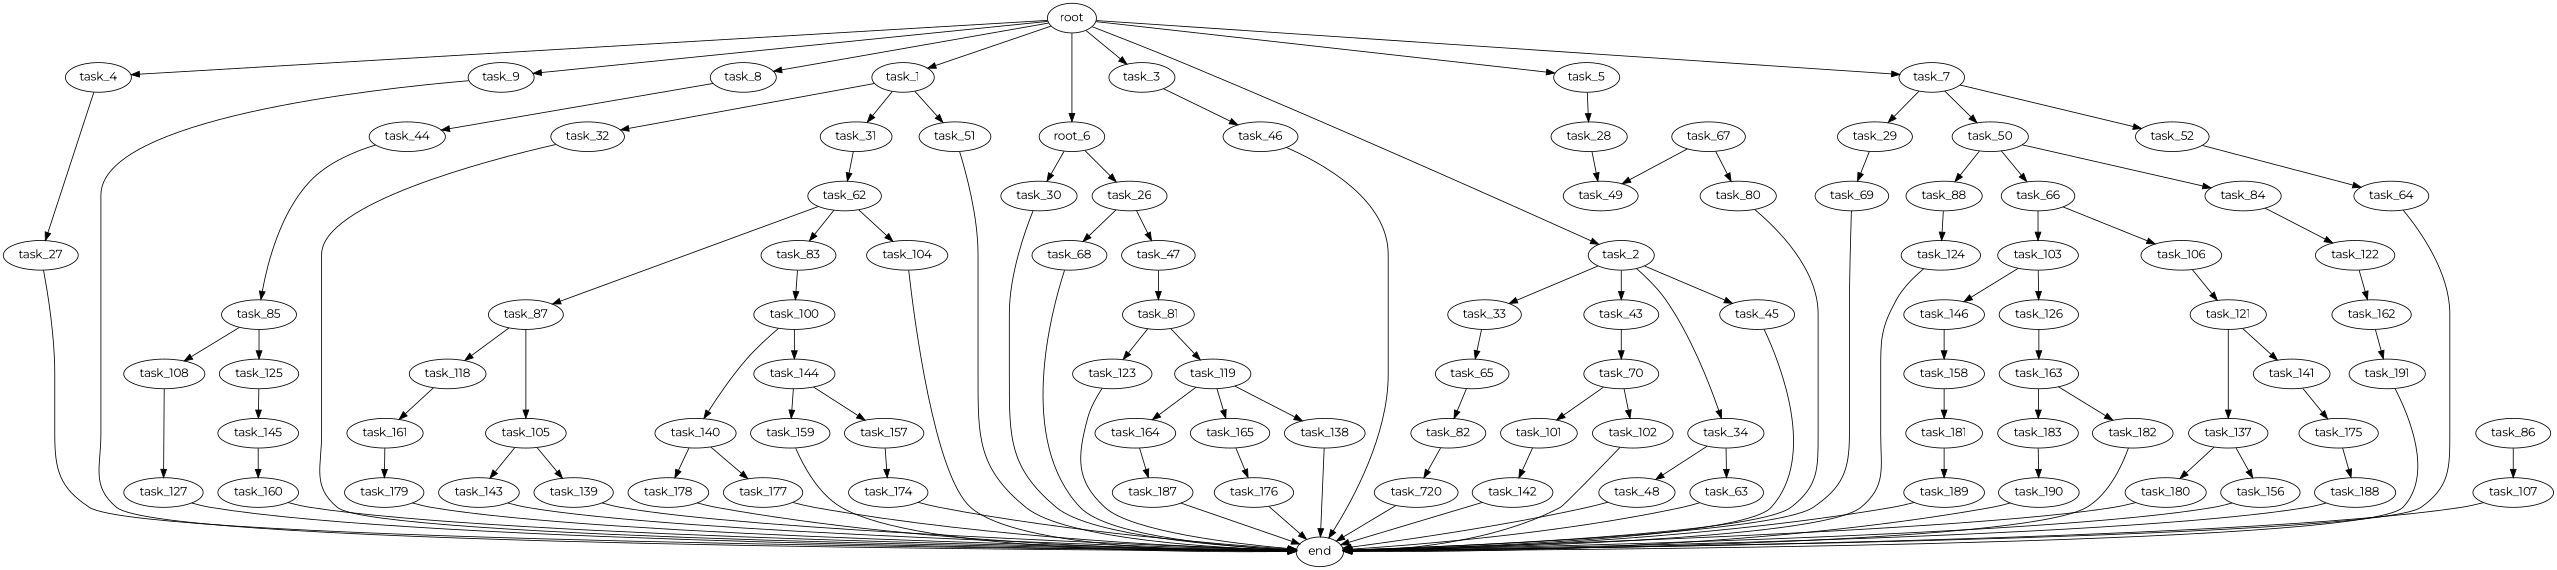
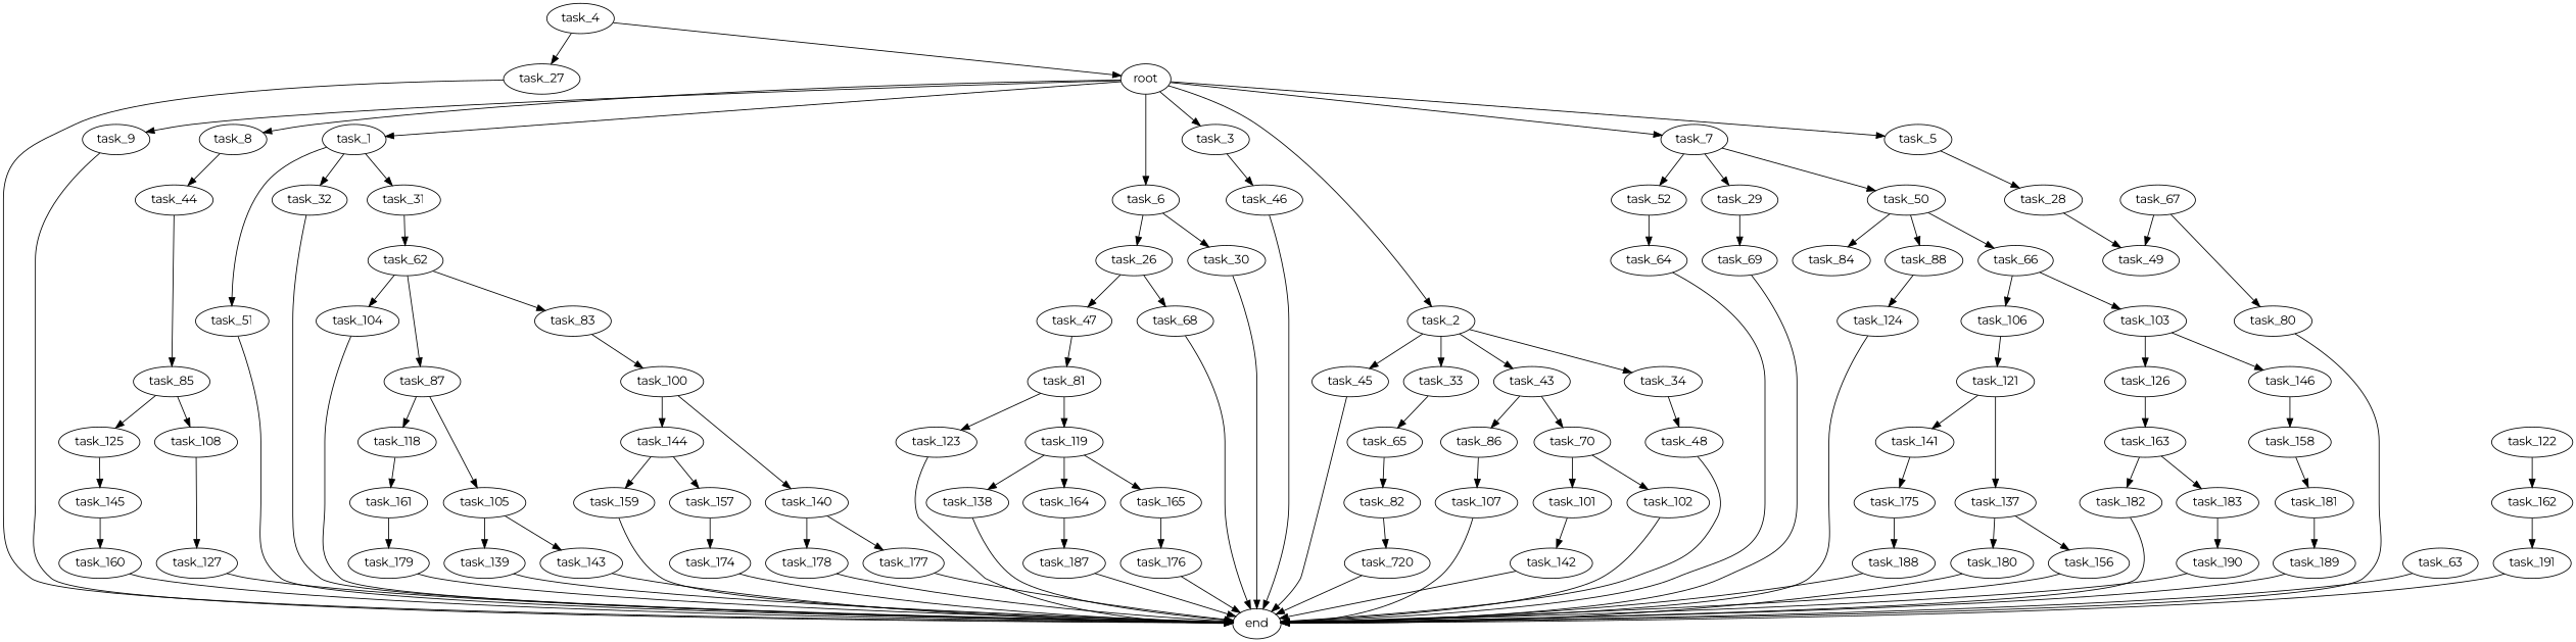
  digraph {
    fontname=Montserrat
    node [fontname=Montserrat]
    edge [fontname=Montserrat]
    task_180
    end
    task_27
    task_68
    task_50
    task_66
    task_84
    task_88
    task_103
    task_106
    task_122
    task_124
    task_119
    task_165
    task_138
    task_164
    task_176
    task_187
    task_181
    task_189
    task_182
    task_146
    task_126
    task_121
    task_5
    task_28
    task_49
    task_4
    task_141
    task_137
    task_175
    task_156
    task_162
    task_81
    task_123
    task_31
    task_62
    task_83
    task_104
    task_87
    task_143
    task_26
    task_47
    task_64
    task_158
    task_163
    task_118
    task_161
    task_179
    task_188
    task_190
    task_51
    n53 [label=task_720]
    task_82
    task_9
    task_44
    task_85
    task_125
    task_108
    task_105
    task_139
    task_33
    task_65
    task_142
    task_183
    task_102
    root
    task_8
    task_1
-   task_6 [label=root_6]
+   task_6
    task_3
    task_2
    task_7
    task_32
    task_30
    task_46
    task_43
    task_34
    task_45
    task_52
    task_29
    task_86
    task_107
    task_160
    task_80
    task_100
    task_144
    task_140
    task_174
    task_145
    task_127
    task_157
    task_177
    task_70
    task_101
    task_63
    task_48
    task_159
    task_69
    task_178
    task_191
    task_67
    task_180 -> end
    task_27 -> end
    task_68 -> end
    task_50 -> task_66
    task_50 -> task_84
    task_50 -> task_88
    task_66 -> task_103
    task_66 -> task_106
-   task_84 -> task_122
    task_88 -> task_124
    task_103 -> task_146
    task_103 -> task_126
    task_106 -> task_121
    task_122 -> task_162
    task_124 -> end
    task_119 -> task_165
    task_119 -> task_138
    task_119 -> task_164
    task_165 -> task_176
    task_138 -> end
    task_164 -> task_187
    task_176 -> end
    task_187 -> end
    task_181 -> task_189
    task_189 -> end
    task_182 -> end
    task_146 -> task_158
    task_126 -> task_163
    task_121 -> task_141
    task_121 -> task_137
    task_5 -> task_28
    task_28 -> task_49
    task_4 -> task_27
    task_141 -> task_175
    task_137 -> task_180
    task_137 -> task_156
    task_175 -> task_188
    task_156 -> end
    task_162 -> task_191
    task_81 -> task_119
    task_81 -> task_123
    task_123 -> end
    task_31 -> task_62
    task_62 -> task_83
    task_62 -> task_104
    task_62 -> task_87
    task_83 -> task_100
    task_104 -> end
    task_87 -> task_118
    task_87 -> task_105
    task_143 -> end
    task_26 -> task_68
    task_26 -> task_47
    task_47 -> task_81
    task_64 -> end
    task_158 -> task_181
    task_163 -> task_182
    task_163 -> task_183
    task_118 -> task_161
    task_161 -> task_179
    task_179 -> end
    task_188 -> end
    task_190 -> end
    task_51 -> end
    n53 -> end
    task_82 -> n53
    task_9 -> end
    task_44 -> task_85
    task_85 -> task_125
    task_85 -> task_108
    task_125 -> task_145
    task_108 -> task_127
    task_105 -> task_143
    task_105 -> task_139
    task_139 -> end
    task_33 -> task_65
    task_65 -> task_82
    task_142 -> end
    task_183 -> task_190
    task_102 -> end
    root -> task_5
-   root -> task_4
+   task_4 -> root
    root -> task_9
    root -> task_8
    root -> task_1
    root -> task_6
    root -> task_3
    root -> task_2
    root -> task_7
    task_8 -> task_44
    task_1 -> task_31
    task_1 -> task_51
    task_1 -> task_32
    task_6 -> task_26
    task_6 -> task_30
    task_3 -> task_46
    task_2 -> task_33
    task_2 -> task_43
    task_2 -> task_34
    task_2 -> task_45
    task_7 -> task_50
    task_7 -> task_52
    task_7 -> task_29
    task_32 -> end
    task_30 -> end
    task_46 -> end
+   task_43 -> task_86
    task_43 -> task_70
-   task_34 -> task_63
    task_34 -> task_48
    task_45 -> end
    task_52 -> task_64
    task_29 -> task_69
    task_86 -> task_107
    task_107 -> end
    task_160 -> end
    task_80 -> end
    task_100 -> task_144
    task_100 -> task_140
    task_144 -> task_157
    task_144 -> task_159
    task_140 -> task_177
    task_140 -> task_178
    task_174 -> end
    task_145 -> task_160
    task_127 -> end
    task_157 -> task_174
    task_177 -> end
    task_70 -> task_102
    task_70 -> task_101
    task_101 -> task_142
    task_63 -> end
    task_48 -> end
    task_159 -> end
    task_69 -> end
    task_178 -> end
    task_191 -> end
    task_67 -> task_49
    task_67 -> task_80
  }
